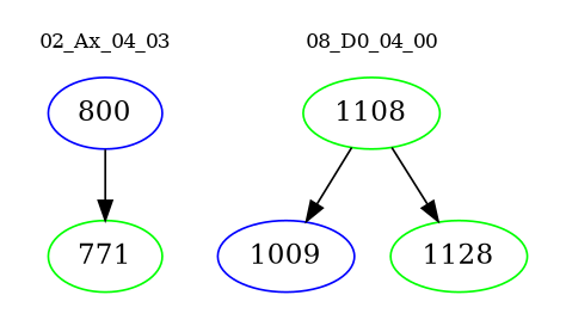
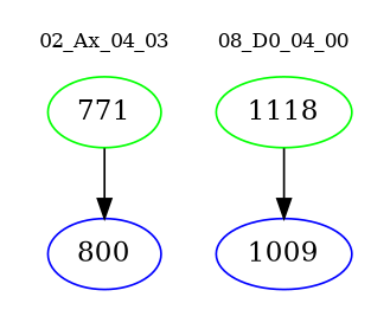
  digraph {
    node [color=green]
    edge [color=black]
    n1 [label=771]
    n2 [color=blue label=800]
-   n3 [label=1108]
+   n3 [label=1118]
    n4 [color=blue label=1009]
-   n5 [label=1128]
    subgraph cluster_1 {
      color=white
      fontsize=10
      label="02_Ax_04_03"
      n1
      n2
    }
    subgraph cluster_2 {
      color=white
      fontsize=10
      label="08_D0_04_00"
      n3
      n4
-     n5
    }
-   n2 -> n1
+   n1 -> n2
    n3 -> n4
-   n3 -> n5
  }
